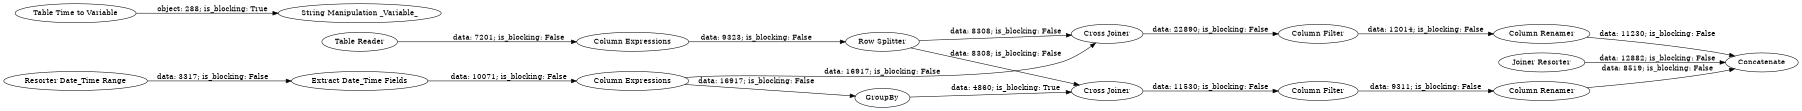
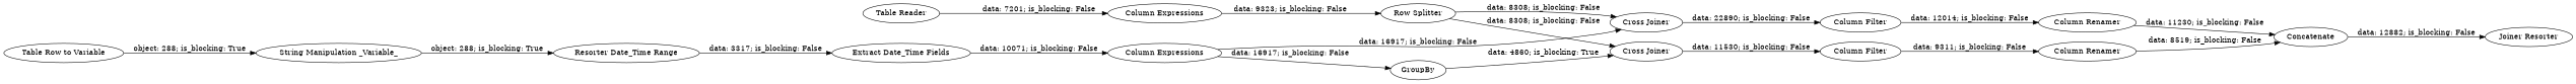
  digraph {
    rankdir=LR
    n1 [label="Column Renamer"]
    n2 [label=Concatenate]
    n3 [label="Joiner Resorter"]
    n4 [label=GroupBy]
    n5 [label="Cross Joiner"]
    n6 [label="Column Filter"]
    n7 [label="String Manipulation _Variable_"]
    n8 [label="Resorter Date_Time Range"]
    n9 [label="Extract Date_Time Fields"]
-   n10 [label="Table Time to Variable"]
+   n10 [label="Table Row to Variable"]
    n11 [label="Row Splitter"]
    n12 [label="Cross Joiner"]
    n13 [label="Column Filter"]
    n14 [label="Column Expressions"]
    n15 [label="Column Renamer"]
    n16 [label="Table Reader"]
    n17 [label="Column Expressions"]
    n1 -> n2 [label="data: 11230; is_blocking: False"]
-   n3 -> n2 [label="data: 12882; is_blocking: False"]
+   n2 -> n3 [label="data: 12882; is_blocking: False"]
    n4 -> n5 [label="data: 4860; is_blocking: True"]
    n5 -> n6 [label="data: 11530; is_blocking: False"]
    n6 -> n15 [label="data: 9311; is_blocking: False"]
+   n7 -> n8 [label="object: 288; is_blocking: True"]
    n8 -> n9 [label="data: 3317; is_blocking: False"]
    n9 -> n14 [label="data: 10071; is_blocking: False"]
    n10 -> n7 [label="object: 288; is_blocking: True"]
    n11 -> n5 [label="data: 8308; is_blocking: False"]
    n11 -> n12 [label="data: 8308; is_blocking: False"]
    n12 -> n13 [label="data: 22890; is_blocking: False"]
    n13 -> n1 [label="data: 12014; is_blocking: False"]
    n14 -> n4 [label="data: 16917; is_blocking: False"]
    n14 -> n12 [label="data: 16917; is_blocking: False"]
    n15 -> n2 [label="data: 8519; is_blocking: False"]
    n16 -> n17 [label="data: 7201; is_blocking: False"]
    n17 -> n11 [label="data: 9323; is_blocking: False"]
  }
